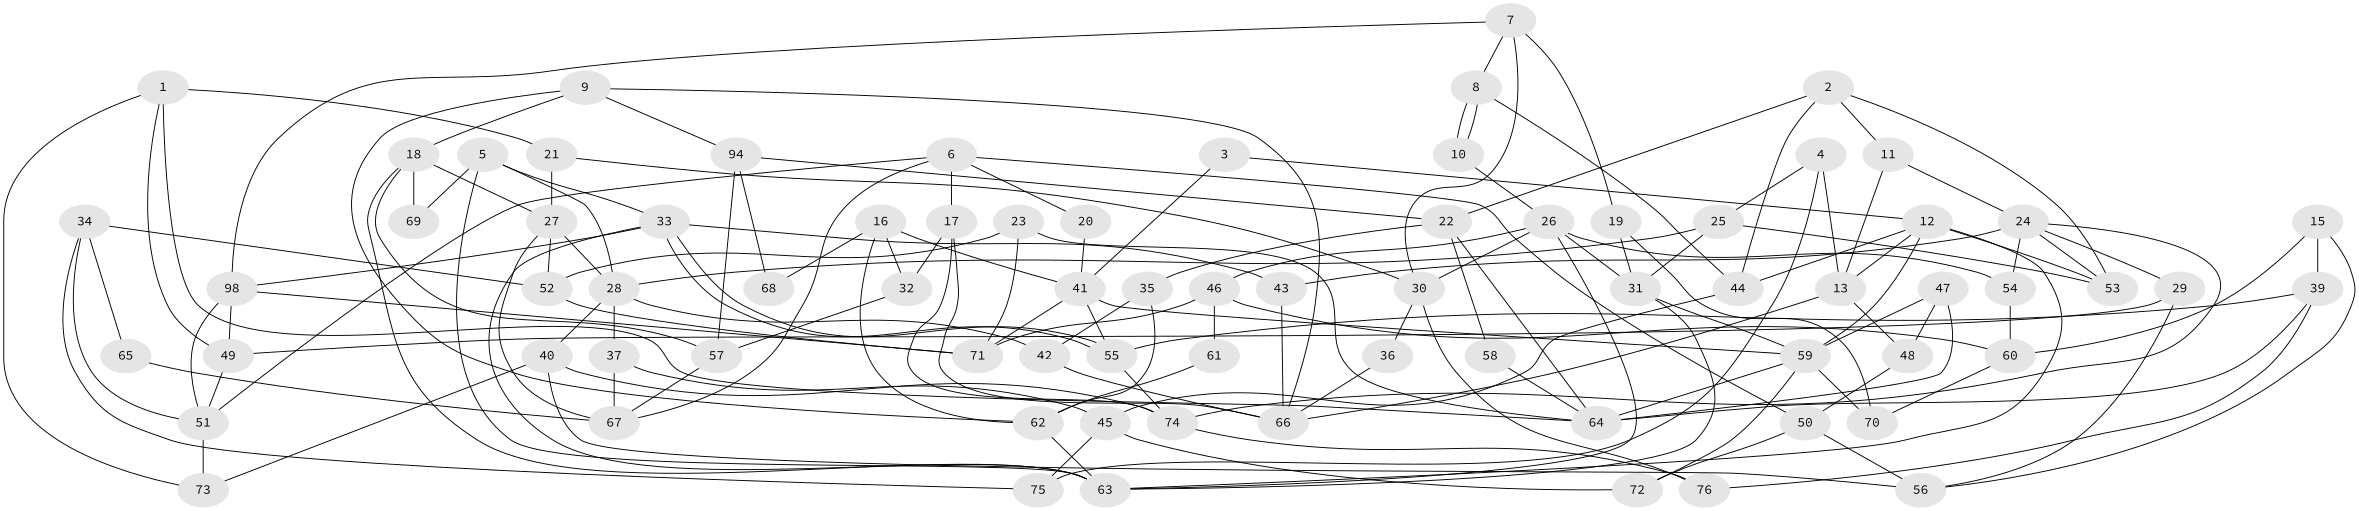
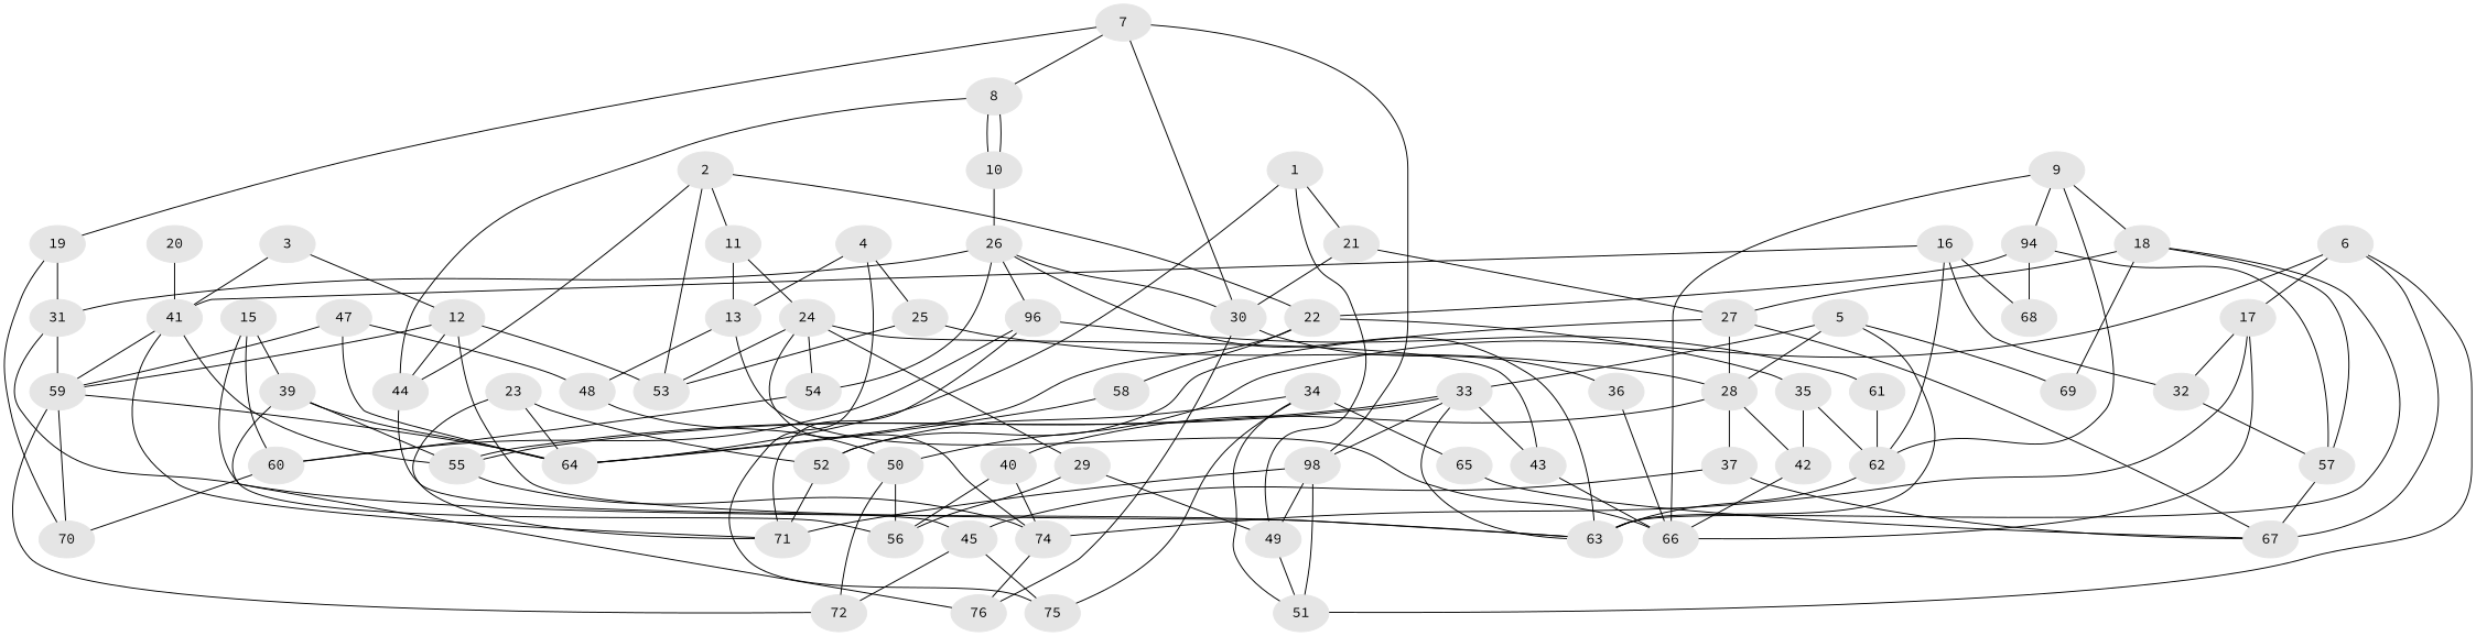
  graph {
    fontname="Source Code Pro"
    node [color=gray90 fontname="Source Code Pro" style=filled]
    edge [fontname="Source Code Pro"]
    1
    21
    49
    64
-   73
    30
    27
    51
    2
    11
    22
    44
    53
    13
    24
    35
    58
    45
    3
    12
    41
    63
    59
    71
    55
    4
    25
    75
    66
    48
    28
    31
    5
    33
    69
    37
    40
    42
    n39 [label=98]
    43
    6
    17
    20
    50
    67
    32
    74
    56
    72
    7
    8
    19
    10
    70
    36
    76
    26
    n58 [label=94]
    9
    18
    62
    57
    68
    54
-   46
+   46 [label=96]
    29
    15
    39
    60
    16
    52
    23
    61
    34
    65
    47
    1 -- 21
    1 -- 49
    1 -- 64
-   1 -- 73
    21 -- 30
    21 -- 27
    49 -- 51
    30 -- 36
    30 -- 76
    27 -- 28
    27 -- 67
    27 -- 52
-   51 -- 73
    2 -- 11
    2 -- 22
    2 -- 44
    2 -- 53
    11 -- 13
    11 -- 24
    22 -- 64
    22 -- 35
    22 -- 58
    44 -- 45
    13 -- 66
    13 -- 48
    24 -- 53
    24 -- 43
    24 -- 74
    24 -- 54
    24 -- 29
    35 -- 42
    35 -- 62
    58 -- 64
    45 -- 75
    45 -- 72
    3 -- 12
    3 -- 41
    12 -- 44
    12 -- 53
-   12 -- 13
    12 -- 63
    12 -- 59
    41 -- 59
    41 -- 71
    41 -- 55
    59 -- 64
    59 -- 72
    59 -- 70
    55 -- 74
    4 -- 13
    4 -- 25
    4 -- 75
    25 -- 53
    25 -- 28
-   25 -- 31
    48 -- 50
    28 -- 37
    28 -- 40
    28 -- 42
    31 -- 63
    31 -- 59
    5 -- 63
    5 -- 28
    5 -- 33
    5 -- 69
    33 -- 63
    33 -- 55
    33 -- 55
    33 -- n39
    33 -- 43
    37 -- 45
    37 -- 67
-   40 -- 73
    40 -- 74
    40 -- 56
    42 -- 66
    n39 -- 49
    n39 -- 51
    n39 -- 71
    43 -- 66
    6 -- 51
    6 -- 17
-   6 -- 20
    6 -- 50
    6 -- 67
    17 -- 66
    17 -- 32
    17 -- 74
    20 -- 41
    50 -- 56
    50 -- 72
    32 -- 57
    74 -- 76
    7 -- 30
    7 -- n39
    7 -- 8
    7 -- 19
    8 -- 44
    8 -- 10
    8 -- 10
    19 -- 31
    19 -- 70
    10 -- 26
    36 -- 66
    26 -- 30
    26 -- 63
    26 -- 31
    26 -- 54
    26 -- 46
    n58 -- 22
    n58 -- 57
    n58 -- 68
    9 -- 66
    9 -- n58
    9 -- 18
    9 -- 62
    18 -- 27
    18 -- 63
    18 -- 69
    18 -- 57
    62 -- 63
    57 -- 67
    54 -- 60
    46 -- 71
    46 -- 60
    46 -- 61
    29 -- 49
    29 -- 56
    15 -- 56
    15 -- 39
    15 -- 60
    39 -- 64
    39 -- 55
    39 -- 76
    60 -- 70
    16 -- 41
    16 -- 32
    16 -- 62
    16 -- 68
    52 -- 71
    23 -- 64
    23 -- 71
    23 -- 52
    61 -- 62
    34 -- 51
    34 -- 75
    34 -- 52
    34 -- 65
    65 -- 67
    47 -- 64
    47 -- 59
    47 -- 48
  }
